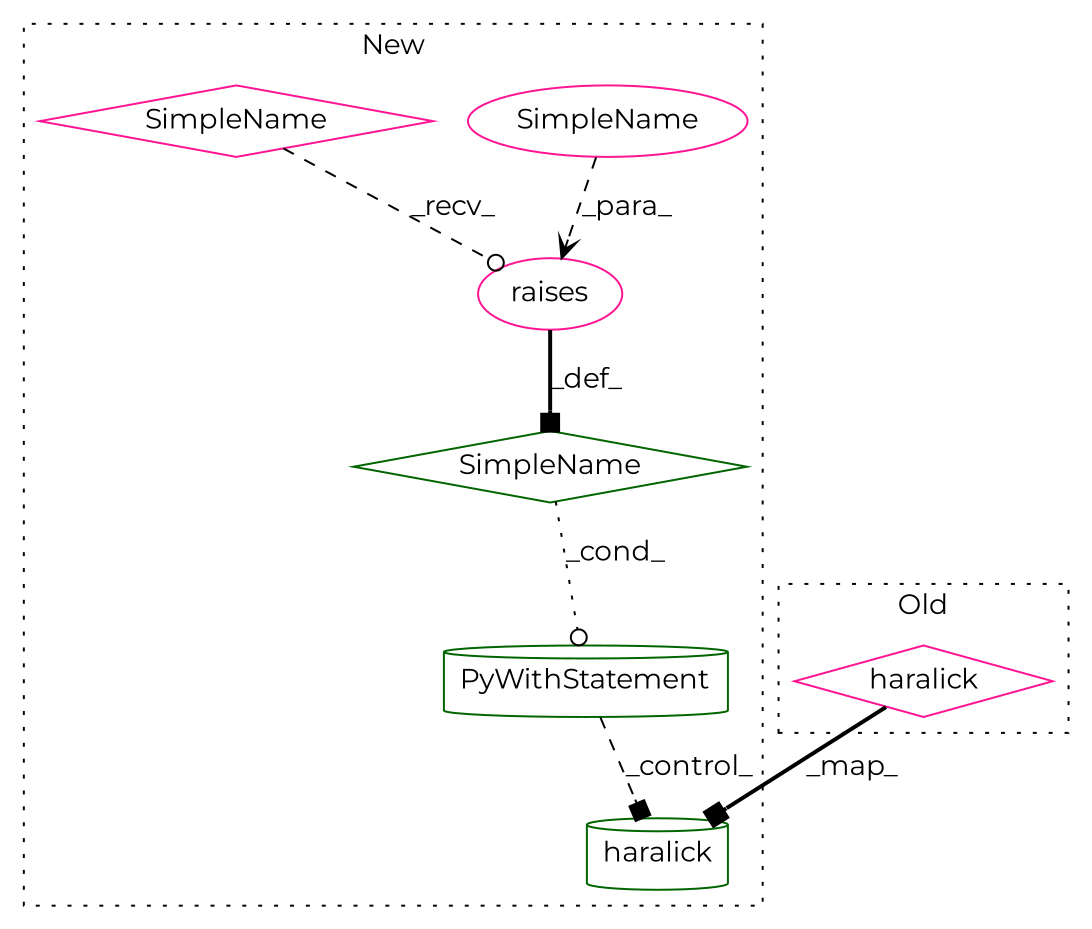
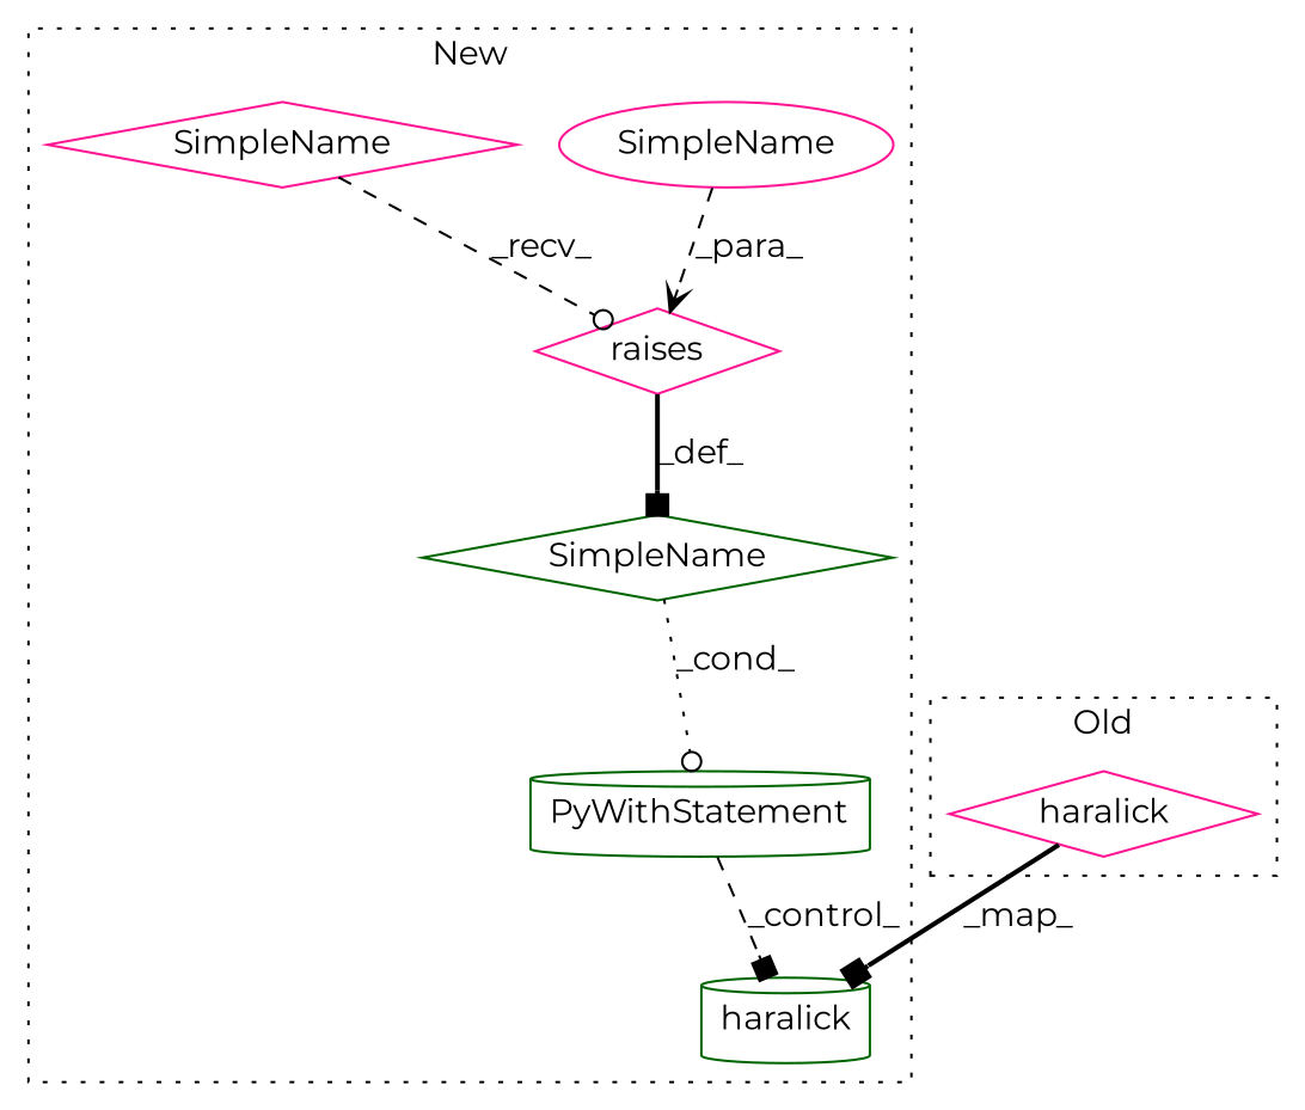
  digraph {
    fontname=Montserrat
    node [a=32 l="9,1" shape=diamond color=deeppink fontname=Montserrat]
    edge [style=dashed arrowhead=box fontname=Montserrat]
    n1 [label=haralick s="7221,7324" shape=cylinder color=darkgreen]
    n2 [a=104 l="10,2" label=PyWithStatement s="7168,7203" shape=cylinder color=darkgreen]
    n3 [a=42 label=SimpleName color=darkgreen l=""]
-   n4 [l="7,1" label=raises s="7185,7202" shape=ellipse]
+   n4 [l="7,1" label=raises s="7185,7202"]
    n5 [a=42 l=10 label=SimpleName s=7192 shape=ellipse]
    n6 [a=42 l=6 label=SimpleName s=7178]
    n7 [label=haralick s="7165,7266"]
    subgraph cluster_1 {
      label=New
      style=dotted
      n1
      n2
      n3
      n4
      n5
      n6
    }
    subgraph cluster_2 {
      label=Old
      style=dotted
      n7
    }
    n2 -> n1 [label=_control_]
    n3 -> n2 [label=_cond_ style=dotted arrowhead=odot]
    n4 -> n3 [label=_def_ style=bold]
    n5 -> n4 [label=_para_ arrowhead=vee]
    n6 -> n4 [label=_recv_ arrowhead=odot]
    n7 -> n1 [label=_map_ style=bold]
  }
